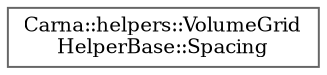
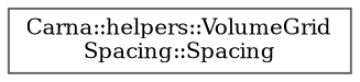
  digraph {
    rankdir=LR
    fontname="DejaVu Serif"
-   n1 [color=grey40 fillcolor=white fontname="DejaVu Serif" fontsize=10 height=0.2 label="Carna::helpers::VolumeGrid\lHelperBase::Spacing" shape=box style=filled width=0.4]
+   n1 [color=grey40 fillcolor=white fontname="DejaVu Serif" fontsize=10 height=0.2 label="Carna::helpers::VolumeGrid\lSpacing::Spacing" shape=box style=filled width=0.4]
  }
